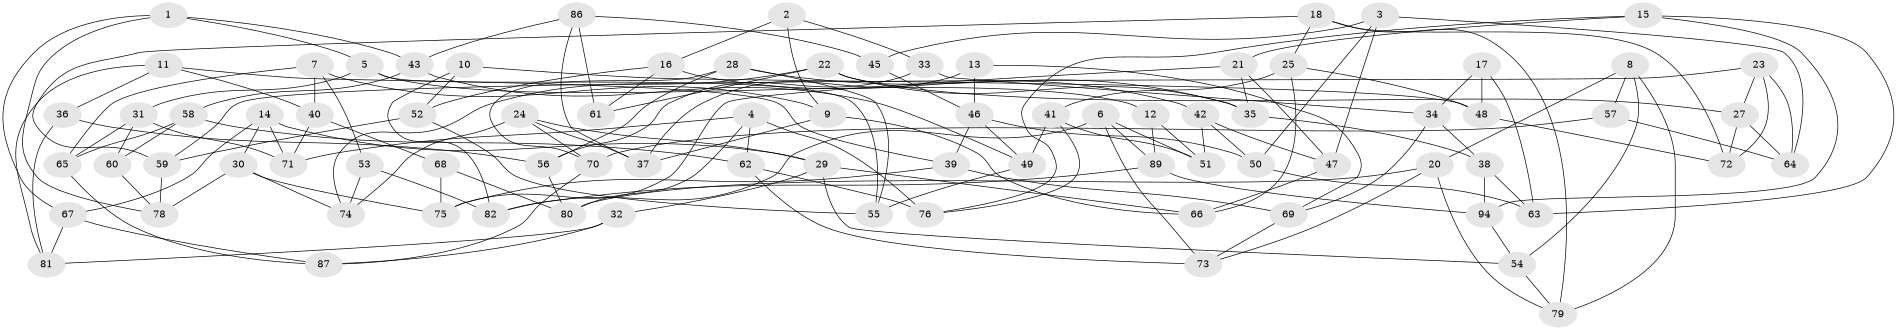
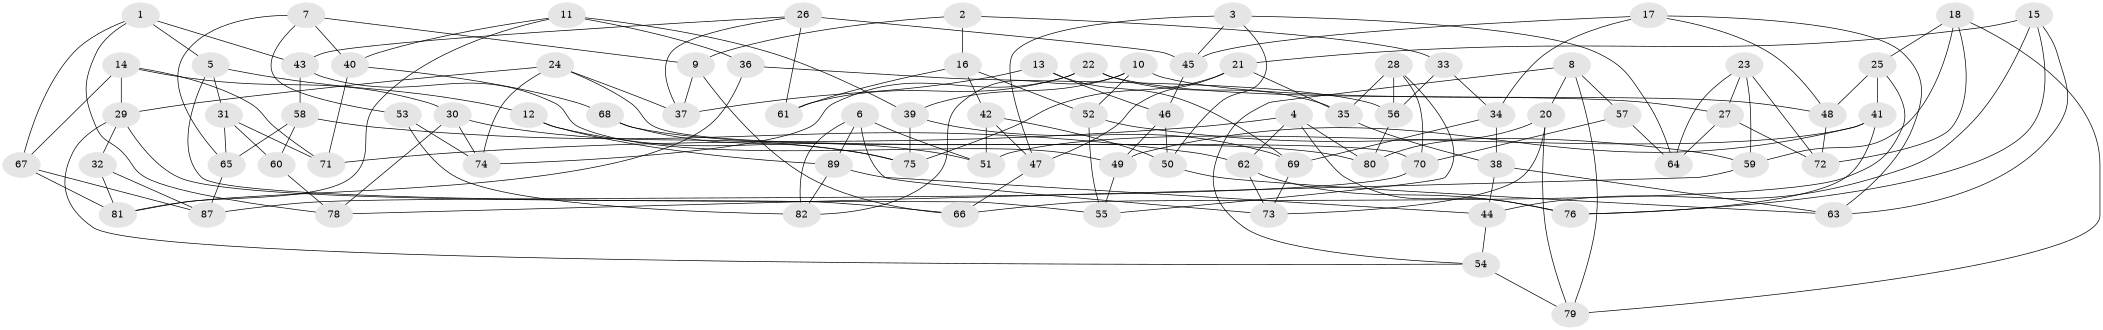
  graph {
    node [color=gray90 style=filled]
    1
    5
    43
    67
    78
    12
    31
    55
    49
    58
    81
    n12 [label=87]
    2
    9
    16
    33
    37
    66
    52
    42
    61
    34
    56
    36
    3
    45
    47
    50
    64
    46
    63
    4
    62
    71
    76
    80
    73
    n38 [label=89]
    51
    65
    60
    6
    82
-   44 [label=94]
+   44
    7
    40
    53
    68
    74
    8
    20
    54
    57
    79
    70
    10
    39
    48
    69
    75
    72
    59
    11
    13
    14
    29
    30
    32
    15
    21
    35
    17
    38
    18
    25
    41
    22
    27
    23
    24
-   26 [label=86]
+   26
    28
    1 -- 5
    1 -- 43
    1 -- 67
    1 -- 78
    5 -- 12
    5 -- 31
    5 -- 55
    43 -- 49
    43 -- 58
    67 -- 81
    67 -- n12
    12 -- n38
    12 -- 51
    31 -- 71
    31 -- 65
    31 -- 60
    49 -- 55
    58 -- 62
    58 -- 65
    58 -- 60
    2 -- 9
    2 -- 16
    2 -- 33
    9 -- 37
    9 -- 66
    16 -- 52
    16 -- 42
    16 -- 61
    33 -- 34
    33 -- 56
    52 -- 55
    52 -- 59
    42 -- 47
    42 -- 50
    42 -- 51
    34 -- 69
    34 -- 38
    56 -- 80
    36 -- 81
    36 -- 56
    3 -- 45
    3 -- 47
    3 -- 50
    3 -- 64
    45 -- 46
    47 -- 66
    50 -- 63
    46 -- 49
    46 -- 50
    4 -- 62
    4 -- 71
    4 -- 76
    4 -- 80
    62 -- 76
    62 -- 73
    n38 -- 82
    n38 -- 44
    65 -- n12
    60 -- 78
    6 -- 73
    6 -- n38
    6 -- 51
    6 -- 82
    44 -- 54
    7 -- 9
    7 -- 65
    7 -- 40
    7 -- 53
    40 -- 71
    40 -- 68
    53 -- 82
    53 -- 74
    68 -- 80
    68 -- 75
    8 -- 20
    8 -- 54
    8 -- 57
    8 -- 79
    20 -- 80
    20 -- 73
    20 -- 79
    54 -- 79
    57 -- 64
    57 -- 70
    70 -- n12
    10 -- 52
    10 -- 82
-   46 -- 39
+   10 -- 39
    10 -- 48
    39 -- 69
    39 -- 75
    48 -- 72
    69 -- 73
    59 -- 78
    11 -- 81
    11 -- 36
    11 -- 40
    11 -- 39
    13 -- 37
    13 -- 46
    13 -- 69
    14 -- 67
    14 -- 71
    14 -- 29
    14 -- 30
    29 -- 66
    29 -- 54
    29 -- 32
    30 -- 78
    30 -- 74
    30 -- 75
    32 -- 81
    32 -- n12
    15 -- 63
    15 -- 76
    15 -- 44
    15 -- 21
    21 -- 47
    21 -- 75
    21 -- 35
    35 -- 38
    17 -- 34
+   17 -- 45
    17 -- 63
    17 -- 48
    38 -- 63
    38 -- 44
    18 -- 79
    18 -- 72
    18 -- 59
    18 -- 25
    25 -- 66
    25 -- 48
    25 -- 41
    41 -- 49
    41 -- 76
    41 -- 51
    22 -- 61
    22 -- 74
    22 -- 35
    22 -- 27
    27 -- 64
    27 -- 72
    23 -- 64
    23 -- 72
    23 -- 59
    23 -- 27
    24 -- 37
    24 -- 74
    24 -- 70
    24 -- 29
    26 -- 43
    26 -- 37
    26 -- 61
    26 -- 45
    28 -- 55
    28 -- 56
    28 -- 70
    28 -- 35
  }
